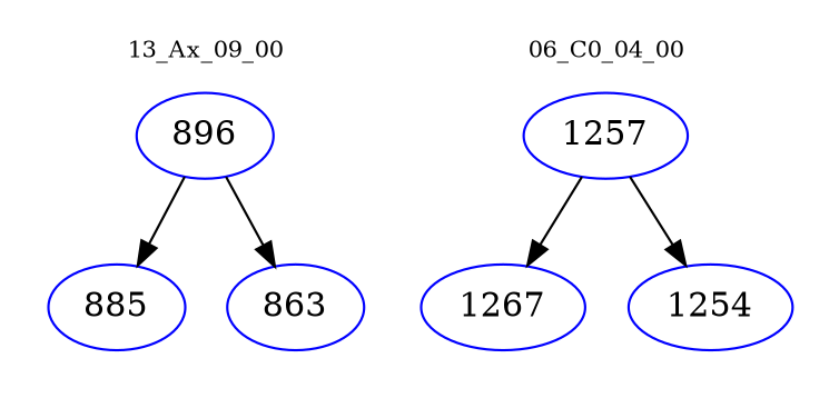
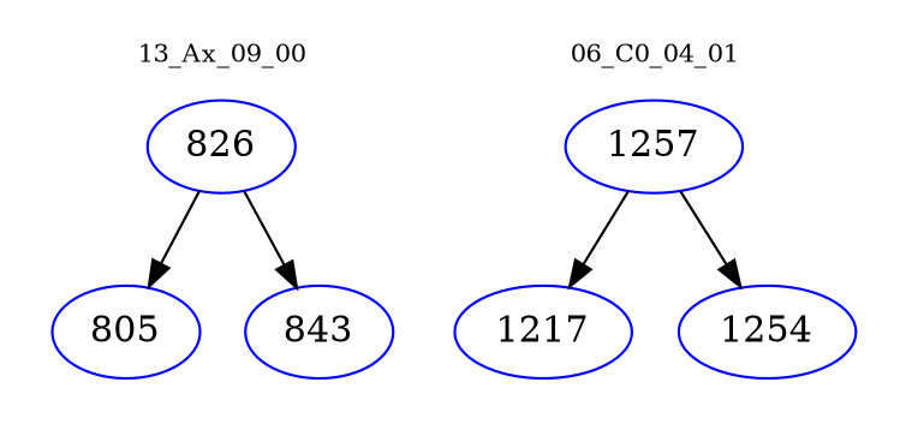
  digraph {
    node [color=blue]
    edge [color=black]
-   n1 [label=896]
-   n2 [label=885]
-   n3 [label=863]
+   n1 [label=826]
+   n2 [label=805]
+   n3 [label=843]
    n4 [label=1257]
-   n5 [label=1267]
+   n5 [label=1217]
    n6 [label=1254]
    subgraph cluster_1 {
      color=white
      fontsize=10
      label="13_Ax_09_00"
      n1
      n2
      n3
    }
    subgraph cluster_2 {
      color=white
      fontsize=10
-     label="06_C0_04_00"
+     label="06_C0_04_01"
      n4
      n5
      n6
    }
    n1 -> n2
    n1 -> n3
    n4 -> n5
    n4 -> n6
  }
